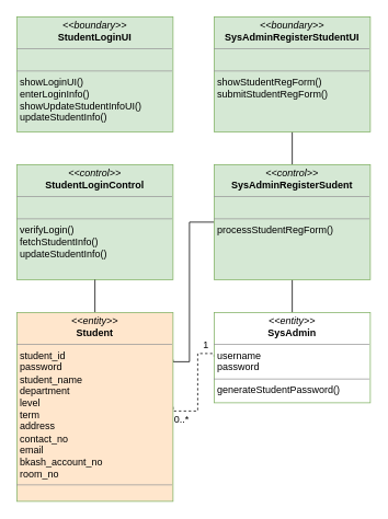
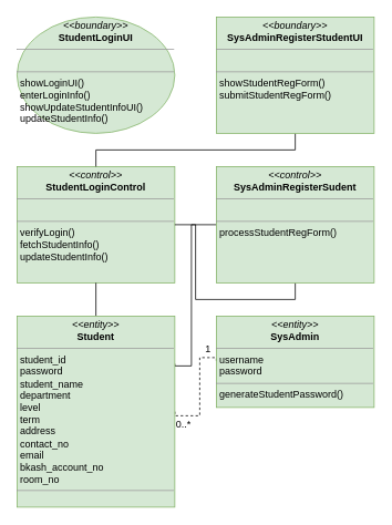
  <mxCell id="0" />
  <mxCell id="1" parent="0" />
- <mxCell id="2" value="&lt;p style=&quot;margin: 0px ; margin-top: 4px ; text-align: center&quot;&gt;&lt;i&gt;&amp;lt;&amp;lt;boundary&amp;gt;&amp;gt;&lt;/i&gt;&lt;br&gt;&lt;b&gt;StudentLoginUI&lt;/b&gt;&lt;/p&gt;&lt;hr size=&quot;1&quot;&gt;&lt;p style=&quot;margin: 0px ; margin-left: 4px&quot;&gt;&lt;br&gt;&lt;/p&gt;&lt;hr size=&quot;1&quot;&gt;&lt;p style=&quot;margin: 0px ; margin-left: 4px&quot;&gt;showLoginUI()&lt;/p&gt;&lt;p style=&quot;margin: 0px ; margin-left: 4px&quot;&gt;enterLoginInfo()&lt;/p&gt;&lt;p style=&quot;margin: 0px ; margin-left: 4px&quot;&gt;showUpdateStudentInfoUI()&lt;/p&gt;&lt;p style=&quot;margin: 0px ; margin-left: 4px&quot;&gt;updateStudentInfo()&lt;/p&gt;" style="verticalAlign=top;align=left;overflow=fill;fontSize=12;fontFamily=Helvetica;html=1;fillColor=#d5e8d4;strokeColor=#82b366;" parent="1" vertex="1"><mxGeometry x="20" y="20" width="190" height="140" as="geometry" /></mxCell>
+ <mxCell id="2" value="&lt;p style=&quot;margin: 0px ; margin-top: 4px ; text-align: center&quot;&gt;&lt;i&gt;&amp;lt;&amp;lt;boundary&amp;gt;&amp;gt;&lt;/i&gt;&lt;br&gt;&lt;b&gt;StudentLoginUI&lt;/b&gt;&lt;/p&gt;&lt;hr size=&quot;1&quot;&gt;&lt;p style=&quot;margin: 0px ; margin-left: 4px&quot;&gt;&lt;br&gt;&lt;/p&gt;&lt;hr size=&quot;1&quot;&gt;&lt;p style=&quot;margin: 0px ; margin-left: 4px&quot;&gt;showLoginUI()&lt;/p&gt;&lt;p style=&quot;margin: 0px ; margin-left: 4px&quot;&gt;enterLoginInfo()&lt;/p&gt;&lt;p style=&quot;margin: 0px ; margin-left: 4px&quot;&gt;showUpdateStudentInfoUI()&lt;/p&gt;&lt;p style=&quot;margin: 0px ; margin-left: 4px&quot;&gt;updateStudentInfo()&lt;/p&gt;" style="ellipse;verticalAlign=top;align=left;overflow=fill;fontSize=12;fontFamily=Helvetica;html=1;fillColor=#d5e8d4;strokeColor=#82b366;" parent="1" vertex="1"><mxGeometry x="20" y="20" width="190" height="140" as="geometry" /></mxCell>
  <mxCell id="3" value="&lt;p style=&quot;margin: 0px ; margin-top: 4px ; text-align: center&quot;&gt;&lt;i&gt;&amp;lt;&amp;lt;control&amp;gt;&amp;gt;&lt;/i&gt;&lt;br&gt;&lt;b&gt;StudentLoginControl&lt;/b&gt;&lt;/p&gt;&lt;hr size=&quot;1&quot;&gt;&lt;p style=&quot;margin: 0px ; margin-left: 4px&quot;&gt;&lt;br&gt;&lt;/p&gt;&lt;hr size=&quot;1&quot;&gt;&lt;p style=&quot;margin: 0px ; margin-left: 4px&quot;&gt;verifyLogin()&lt;/p&gt;&lt;p style=&quot;margin: 0px ; margin-left: 4px&quot;&gt;fetchStudentInfo()&lt;/p&gt;&lt;p style=&quot;margin: 0px ; margin-left: 4px&quot;&gt;updateStudentInfo()&lt;br&gt;&lt;/p&gt;" style="verticalAlign=top;align=left;overflow=fill;fontSize=12;fontFamily=Helvetica;html=1;fillColor=#d5e8d4;strokeColor=#82b366;" parent="1" vertex="1"><mxGeometry x="20" y="200" width="190" height="140" as="geometry" /></mxCell>
  <mxCell id="4" style="edgeStyle=orthogonalEdgeStyle;rounded=0;orthogonalLoop=1;jettySize=auto;html=1;exitX=0.5;exitY=0;exitDx=0;exitDy=0;entryX=0.5;entryY=1;entryDx=0;entryDy=0;endArrow=none;endFill=0;" parent="1" source="7" target="3" edge="1"><mxGeometry relative="1" as="geometry" /></mxCell>
  <mxCell id="5" style="edgeStyle=orthogonalEdgeStyle;rounded=0;orthogonalLoop=1;jettySize=auto;html=1;exitX=1;exitY=0.5;exitDx=0;exitDy=0;entryX=0;entryY=0.5;entryDx=0;entryDy=0;endArrow=none;endFill=0;strokeColor=default;dashed=1;" parent="1" source="7" target="14" edge="1"><mxGeometry relative="1" as="geometry"><Array as="points"><mxPoint x="240" y="500" /><mxPoint x="240" y="430" /></Array></mxGeometry></mxCell>
  <mxCell id="6" style="edgeStyle=orthogonalEdgeStyle;rounded=0;orthogonalLoop=1;jettySize=auto;html=1;exitX=1;exitY=0.25;exitDx=0;exitDy=0;entryX=0;entryY=0.5;entryDx=0;entryDy=0;endArrow=none;endFill=0;" parent="1" source="7" target="13" edge="1"><mxGeometry relative="1" as="geometry"><Array as="points"><mxPoint x="230" y="440" /><mxPoint x="230" y="270" /></Array></mxGeometry></mxCell>
- <mxCell id="7" value="&lt;p style=&quot;margin: 0px ; margin-top: 4px ; text-align: center&quot;&gt;&lt;i&gt;&amp;lt;&amp;lt;entity&amp;gt;&amp;gt;&lt;/i&gt;&lt;br&gt;&lt;b&gt;Student&lt;/b&gt;&lt;/p&gt;&lt;hr size=&quot;1&quot;&gt;&lt;p style=&quot;margin: 0px ; margin-left: 4px&quot;&gt;student_id&lt;/p&gt;&lt;p style=&quot;margin: 0px ; margin-left: 4px&quot;&gt;password&lt;/p&gt;&lt;p style=&quot;margin: 0px ; margin-left: 4px&quot;&gt;student_name&lt;/p&gt;&lt;p style=&quot;margin: 0px ; margin-left: 4px&quot;&gt;department&lt;/p&gt;&lt;p style=&quot;margin: 0px ; margin-left: 4px&quot;&gt;level&lt;/p&gt;&lt;p style=&quot;margin: 0px ; margin-left: 4px&quot;&gt;term&lt;/p&gt;&lt;p style=&quot;margin: 0px ; margin-left: 4px&quot;&gt;address&lt;/p&gt;&lt;p style=&quot;margin: 0px ; margin-left: 4px&quot;&gt;contact_no&lt;/p&gt;&lt;p style=&quot;margin: 0px ; margin-left: 4px&quot;&gt;email&lt;/p&gt;&lt;p style=&quot;margin: 0px ; margin-left: 4px&quot;&gt;bkash_account_no&lt;/p&gt;&lt;p style=&quot;margin: 0px ; margin-left: 4px&quot;&gt;room_no&lt;/p&gt;&lt;hr size=&quot;1&quot;&gt;&lt;p style=&quot;margin: 0px ; margin-left: 4px&quot;&gt;&lt;br&gt;&lt;/p&gt;" style="verticalAlign=top;align=left;overflow=fill;fontSize=12;fontFamily=Helvetica;html=1;fillColor=#ffe6cc;strokeColor=#82b366;" parent="1" vertex="1"><mxGeometry x="20" y="380" width="190" height="230" as="geometry" /></mxCell>
+ <mxCell id="7" value="&lt;p style=&quot;margin: 0px ; margin-top: 4px ; text-align: center&quot;&gt;&lt;i&gt;&amp;lt;&amp;lt;entity&amp;gt;&amp;gt;&lt;/i&gt;&lt;br&gt;&lt;b&gt;Student&lt;/b&gt;&lt;/p&gt;&lt;hr size=&quot;1&quot;&gt;&lt;p style=&quot;margin: 0px ; margin-left: 4px&quot;&gt;student_id&lt;/p&gt;&lt;p style=&quot;margin: 0px ; margin-left: 4px&quot;&gt;password&lt;/p&gt;&lt;p style=&quot;margin: 0px ; margin-left: 4px&quot;&gt;student_name&lt;/p&gt;&lt;p style=&quot;margin: 0px ; margin-left: 4px&quot;&gt;department&lt;/p&gt;&lt;p style=&quot;margin: 0px ; margin-left: 4px&quot;&gt;level&lt;/p&gt;&lt;p style=&quot;margin: 0px ; margin-left: 4px&quot;&gt;term&lt;/p&gt;&lt;p style=&quot;margin: 0px ; margin-left: 4px&quot;&gt;address&lt;/p&gt;&lt;p style=&quot;margin: 0px ; margin-left: 4px&quot;&gt;contact_no&lt;/p&gt;&lt;p style=&quot;margin: 0px ; margin-left: 4px&quot;&gt;email&lt;/p&gt;&lt;p style=&quot;margin: 0px ; margin-left: 4px&quot;&gt;bkash_account_no&lt;/p&gt;&lt;p style=&quot;margin: 0px ; margin-left: 4px&quot;&gt;room_no&lt;/p&gt;&lt;hr size=&quot;1&quot;&gt;&lt;p style=&quot;margin: 0px ; margin-left: 4px&quot;&gt;&lt;br&gt;&lt;/p&gt;" style="verticalAlign=top;align=left;overflow=fill;fontSize=12;fontFamily=Helvetica;html=1;fillColor=#d5e8d4;strokeColor=#82b366;" parent="1" vertex="1"><mxGeometry x="20" y="380" width="190" height="230" as="geometry" /></mxCell>
  <mxCell id="8" style="edgeStyle=orthogonalEdgeStyle;rounded=0;orthogonalLoop=1;jettySize=auto;html=1;exitX=0.5;exitY=1;exitDx=0;exitDy=0;entryX=0.5;entryY=0;entryDx=0;entryDy=0;endArrow=none;endFill=0;" parent="1" edge="1"><mxGeometry relative="1" as="geometry"><mxPoint x="125" y="210" as="targetPoint" /></mxGeometry></mxCell>
  <mxCell id="9" style="edgeStyle=orthogonalEdgeStyle;rounded=0;orthogonalLoop=1;jettySize=auto;html=1;exitX=0.5;exitY=0;exitDx=0;exitDy=0;entryX=0.5;entryY=1;entryDx=0;entryDy=0;endArrow=none;endFill=0;" parent="1" edge="1"><mxGeometry relative="1" as="geometry"><mxPoint x="125" y="390" as="sourcePoint" /></mxGeometry></mxCell>
- <mxCell id="10" style="edgeStyle=orthogonalEdgeStyle;rounded=0;orthogonalLoop=1;jettySize=auto;html=1;exitX=0.5;exitY=1;exitDx=0;exitDy=0;entryX=0.5;entryY=0;entryDx=0;entryDy=0;endArrow=none;endFill=0;" parent="1" source="11" target="13" edge="1"><mxGeometry relative="1" as="geometry" /></mxCell>
+ <mxCell id="10" style="edgeStyle=orthogonalEdgeStyle;rounded=0;orthogonalLoop=1;jettySize=auto;html=1;exitX=0.5;exitY=1;exitDx=0;exitDy=0;endArrow=none;endFill=0;" parent="1" source="11" target="3" edge="1"><mxGeometry relative="1" as="geometry" /></mxCell>
  <mxCell id="11" value="&lt;p style=&quot;margin: 0px ; margin-top: 4px ; text-align: center&quot;&gt;&lt;i&gt;&amp;lt;&amp;lt;boundary&amp;gt;&amp;gt;&lt;/i&gt;&lt;br&gt;&lt;b&gt;SysAdminRegisterStudentUI&lt;/b&gt;&lt;/p&gt;&lt;hr size=&quot;1&quot;&gt;&lt;p style=&quot;margin: 0px ; margin-left: 4px&quot;&gt;&lt;br&gt;&lt;/p&gt;&lt;hr size=&quot;1&quot;&gt;&lt;p style=&quot;margin: 0px ; margin-left: 4px&quot;&gt;showStudentRegForm()&lt;/p&gt;&lt;p style=&quot;margin: 0px ; margin-left: 4px&quot;&gt;submitStudentRegForm()&lt;/p&gt;" style="verticalAlign=top;align=left;overflow=fill;fontSize=12;fontFamily=Helvetica;html=1;fillColor=#d5e8d4;strokeColor=#82b366;" parent="1" vertex="1"><mxGeometry x="260" y="20" width="190" height="140" as="geometry" /></mxCell>
- <mxCell id="12" style="edgeStyle=orthogonalEdgeStyle;rounded=0;orthogonalLoop=1;jettySize=auto;html=1;exitX=0.5;exitY=1;exitDx=0;exitDy=0;entryX=0.5;entryY=0;entryDx=0;entryDy=0;endArrow=none;endFill=0;" parent="1" source="13" target="14" edge="1"><mxGeometry relative="1" as="geometry" /></mxCell>
+ <mxCell id="12" style="edgeStyle=orthogonalEdgeStyle;rounded=0;orthogonalLoop=1;jettySize=auto;html=1;exitX=0.5;exitY=1;exitDx=0;exitDy=0;endArrow=none;endFill=0;" parent="1" source="13" target="3" edge="1"><mxGeometry relative="1" as="geometry" /></mxCell>
  <mxCell id="13" value="&lt;p style=&quot;margin: 0px ; margin-top: 4px ; text-align: center&quot;&gt;&lt;i&gt;&amp;lt;&amp;lt;control&amp;gt;&amp;gt;&lt;/i&gt;&lt;br&gt;&lt;b&gt;SysAdminRegisterSudent&lt;/b&gt;&lt;/p&gt;&lt;hr size=&quot;1&quot;&gt;&lt;p style=&quot;margin: 0px ; margin-left: 4px&quot;&gt;&lt;br&gt;&lt;/p&gt;&lt;hr size=&quot;1&quot;&gt;&lt;p style=&quot;margin: 0px ; margin-left: 4px&quot;&gt;processStudentRegForm()&lt;/p&gt;" style="verticalAlign=top;align=left;overflow=fill;fontSize=12;fontFamily=Helvetica;html=1;fillColor=#d5e8d4;strokeColor=#82b366;" parent="1" vertex="1"><mxGeometry x="260" y="200" width="190" height="140" as="geometry" /></mxCell>
- <mxCell id="14" value="&lt;p style=&quot;margin: 0px ; margin-top: 4px ; text-align: center&quot;&gt;&lt;i&gt;&amp;lt;&amp;lt;entity&amp;gt;&amp;gt;&lt;/i&gt;&lt;br&gt;&lt;b&gt;SysAdmin&lt;/b&gt;&lt;/p&gt;&lt;hr size=&quot;1&quot;&gt;&lt;p style=&quot;margin: 0px ; margin-left: 4px&quot;&gt;username&lt;/p&gt;&lt;p style=&quot;margin: 0px ; margin-left: 4px&quot;&gt;password&lt;/p&gt;&lt;hr size=&quot;1&quot;&gt;&lt;p style=&quot;margin: 0px ; margin-left: 4px&quot;&gt;generateStudentPassword()&lt;/p&gt;" style="verticalAlign=top;align=left;overflow=fill;fontSize=12;fontFamily=Helvetica;html=1;fillColor=#ffffff;strokeColor=#82b366;" parent="1" vertex="1"><mxGeometry x="260" y="380" width="190" height="110" as="geometry" /></mxCell>
+ <mxCell id="14" value="&lt;p style=&quot;margin: 0px ; margin-top: 4px ; text-align: center&quot;&gt;&lt;i&gt;&amp;lt;&amp;lt;entity&amp;gt;&amp;gt;&lt;/i&gt;&lt;br&gt;&lt;b&gt;SysAdmin&lt;/b&gt;&lt;/p&gt;&lt;hr size=&quot;1&quot;&gt;&lt;p style=&quot;margin: 0px ; margin-left: 4px&quot;&gt;username&lt;/p&gt;&lt;p style=&quot;margin: 0px ; margin-left: 4px&quot;&gt;password&lt;/p&gt;&lt;hr size=&quot;1&quot;&gt;&lt;p style=&quot;margin: 0px ; margin-left: 4px&quot;&gt;generateStudentPassword()&lt;/p&gt;" style="verticalAlign=top;align=left;overflow=fill;fontSize=12;fontFamily=Helvetica;html=1;fillColor=#d5e8d4;strokeColor=#82b366;" parent="1" vertex="1"><mxGeometry x="260" y="380" width="190" height="110" as="geometry" /></mxCell>
  <mxCell id="15" value="1" style="text;html=1;align=center;verticalAlign=middle;resizable=0;points=[];autosize=1;strokeColor=none;fillColor=none;" parent="1" vertex="1"><mxGeometry x="240" y="410" width="20" height="20" as="geometry" /></mxCell>
  <mxCell id="16" value="0..*" style="text;html=1;align=center;verticalAlign=middle;resizable=0;points=[];autosize=1;strokeColor=none;fillColor=none;" parent="1" vertex="1"><mxGeometry x="205" y="500" width="30" height="20" as="geometry" /></mxCell>
